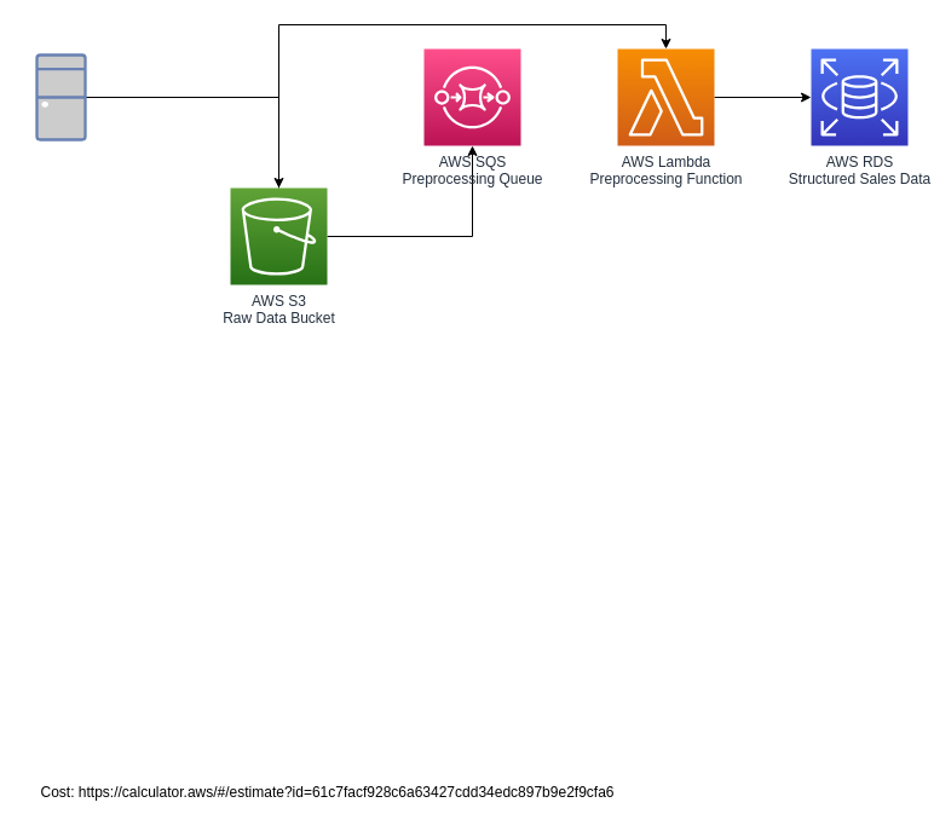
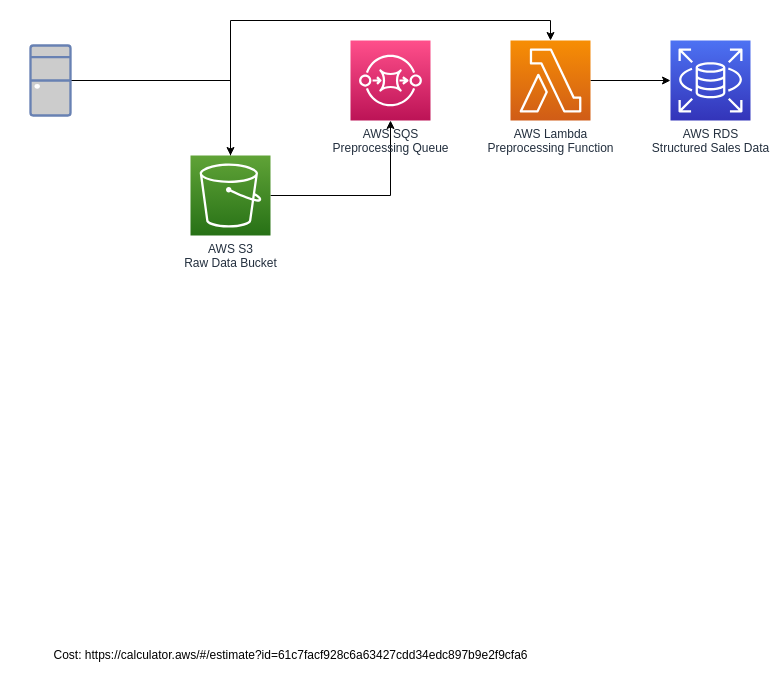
  <mxCell id="0" />
  <mxCell id="1" parent="0" />
  <mxCell id="2" style="edgeStyle=orthogonalEdgeStyle;rounded=0;orthogonalLoop=1;jettySize=auto;html=1;" parent="1" source="4" target="7" edge="1"><mxGeometry relative="1" as="geometry" /></mxCell>
  <mxCell id="3" style="edgeStyle=orthogonalEdgeStyle;rounded=0;orthogonalLoop=1;jettySize=auto;html=1;" parent="1" source="4" edge="1"><mxGeometry relative="1" as="geometry"><mxPoint x="550" y="40" as="targetPoint" /><Array as="points"><mxPoint x="230" y="20" /><mxPoint x="550" y="20" /></Array></mxGeometry></mxCell>
  <mxCell id="4" value="AWS S3&lt;br&gt;Raw Data Bucket" style="sketch=0;points=[[0,0,0],[0.25,0,0],[0.5,0,0],[0.75,0,0],[1,0,0],[0,1,0],[0.25,1,0],[0.5,1,0],[0.75,1,0],[1,1,0],[0,0.25,0],[0,0.5,0],[0,0.75,0],[1,0.25,0],[1,0.5,0],[1,0.75,0]];outlineConnect=0;fontColor=#232F3E;gradientColor=#60A337;gradientDirection=north;fillColor=#277116;strokeColor=#ffffff;dashed=0;verticalLabelPosition=bottom;verticalAlign=top;align=center;html=1;fontSize=12;fontStyle=0;aspect=fixed;shape=mxgraph.aws4.resourceIcon;resIcon=mxgraph.aws4.s3;" parent="1" vertex="1"><mxGeometry x="190" y="155" width="80" height="80" as="geometry" /></mxCell>
  <mxCell id="5" style="edgeStyle=orthogonalEdgeStyle;rounded=0;orthogonalLoop=1;jettySize=auto;html=1;" parent="1" source="6" target="4" edge="1"><mxGeometry relative="1" as="geometry" /></mxCell>
  <mxCell id="6" value="" style="fontColor=#0066CC;verticalAlign=top;verticalLabelPosition=bottom;labelPosition=center;align=center;html=1;outlineConnect=0;fillColor=#CCCCCC;strokeColor=#6881B3;gradientColor=none;gradientDirection=north;strokeWidth=2;shape=mxgraph.networks.desktop_pc;" parent="1" vertex="1"><mxGeometry x="30" y="45" width="40" height="70" as="geometry" /></mxCell>
  <mxCell id="7" value="AWS SQS&lt;br&gt;Preprocessing Queue" style="sketch=0;points=[[0,0,0],[0.25,0,0],[0.5,0,0],[0.75,0,0],[1,0,0],[0,1,0],[0.25,1,0],[0.5,1,0],[0.75,1,0],[1,1,0],[0,0.25,0],[0,0.5,0],[0,0.75,0],[1,0.25,0],[1,0.5,0],[1,0.75,0]];outlineConnect=0;fontColor=#232F3E;gradientColor=#FF4F8B;gradientDirection=north;fillColor=#BC1356;strokeColor=#ffffff;dashed=0;verticalLabelPosition=bottom;verticalAlign=top;align=center;html=1;fontSize=12;fontStyle=0;aspect=fixed;shape=mxgraph.aws4.resourceIcon;resIcon=mxgraph.aws4.sqs;" parent="1" vertex="1"><mxGeometry x="350" y="40" width="80" height="80" as="geometry" /></mxCell>
  <mxCell id="8" style="edgeStyle=orthogonalEdgeStyle;rounded=0;orthogonalLoop=1;jettySize=auto;html=1;" parent="1" source="9" target="10" edge="1"><mxGeometry relative="1" as="geometry" /></mxCell>
  <mxCell id="9" value="AWS Lambda&lt;br&gt;Preprocessing Function" style="sketch=0;points=[[0,0,0],[0.25,0,0],[0.5,0,0],[0.75,0,0],[1,0,0],[0,1,0],[0.25,1,0],[0.5,1,0],[0.75,1,0],[1,1,0],[0,0.25,0],[0,0.5,0],[0,0.75,0],[1,0.25,0],[1,0.5,0],[1,0.75,0]];outlineConnect=0;fontColor=#232F3E;gradientColor=#F78E04;gradientDirection=north;fillColor=#D05C17;strokeColor=#ffffff;dashed=0;verticalLabelPosition=bottom;verticalAlign=top;align=center;html=1;fontSize=12;fontStyle=0;aspect=fixed;shape=mxgraph.aws4.resourceIcon;resIcon=mxgraph.aws4.lambda;" parent="1" vertex="1"><mxGeometry x="510" y="40" width="80" height="80" as="geometry" /></mxCell>
  <mxCell id="10" value="AWS RDS&lt;br&gt;Structured Sales Data" style="sketch=0;points=[[0,0,0],[0.25,0,0],[0.5,0,0],[0.75,0,0],[1,0,0],[0,1,0],[0.25,1,0],[0.5,1,0],[0.75,1,0],[1,1,0],[0,0.25,0],[0,0.5,0],[0,0.75,0],[1,0.25,0],[1,0.5,0],[1,0.75,0]];outlineConnect=0;fontColor=#232F3E;gradientColor=#4D72F3;gradientDirection=north;fillColor=#3334B9;strokeColor=#ffffff;dashed=0;verticalLabelPosition=bottom;verticalAlign=top;align=center;html=1;fontSize=12;fontStyle=0;aspect=fixed;shape=mxgraph.aws4.resourceIcon;resIcon=mxgraph.aws4.rds;" parent="1" vertex="1"><mxGeometry x="670" y="40" width="80" height="80" as="geometry" /></mxCell>
- <mxCell id="11" value="Cost: https://calculator.aws/#/estimate?id=61c7facf928c6a63427cdd34edc897b9e2f9cfa6" style="text;html=1;align=center;verticalAlign=middle;resizable=0;points=[];autosize=1;strokeColor=none;fillColor=none;" vertex="1" parent="1"><mxGeometry x="20" y="640" width="500" height="30" as="geometry" /></mxCell>
+ <mxCell id="11" value="Cost: https://calculator.aws/#/estimate?id=61c7facf928c6a63427cdd34edc897b9e2f9cfa6" style="text;html=1;align=center;verticalAlign=middle;resizable=0;points=[];autosize=1;strokeColor=none;fillColor=none;" vertex="1" parent="1"><mxGeometry x="40" y="640" width="500" height="30" as="geometry" /></mxCell>
